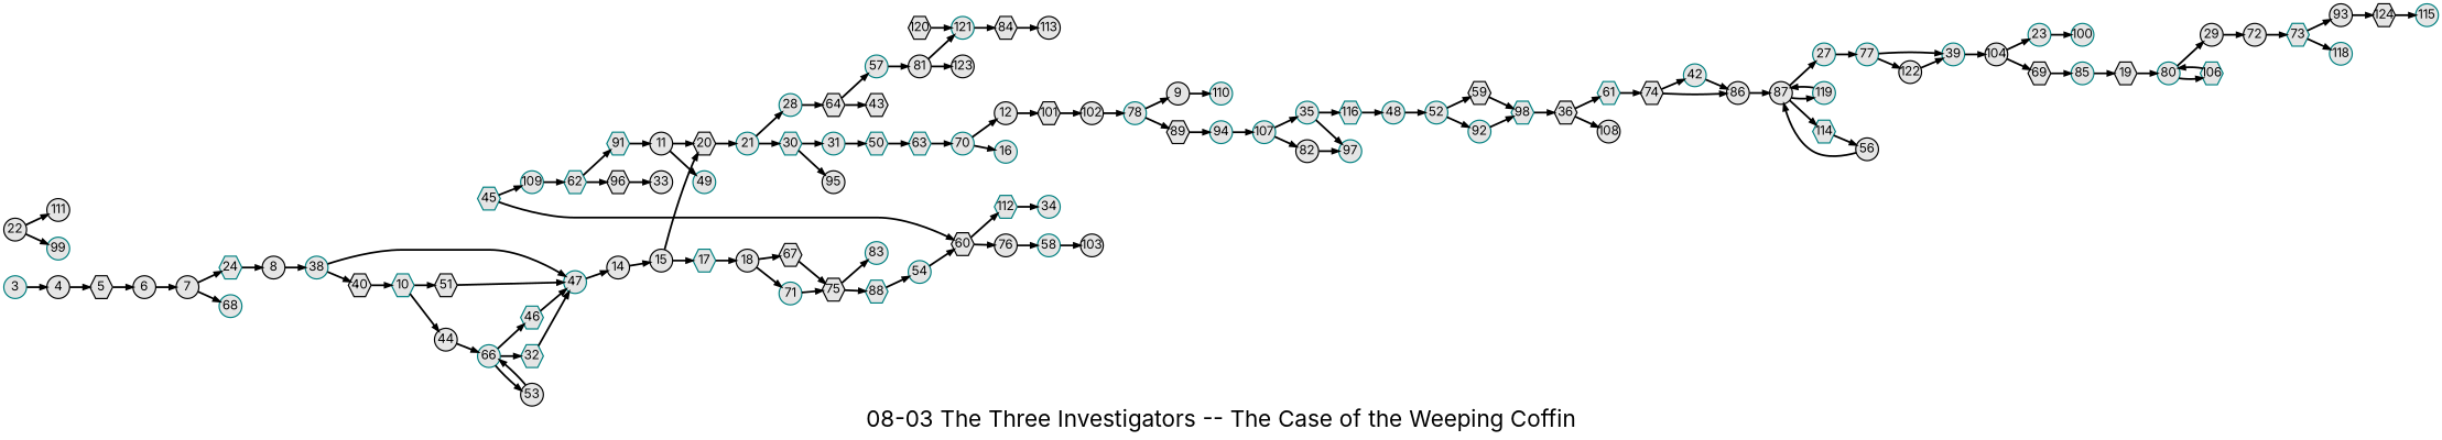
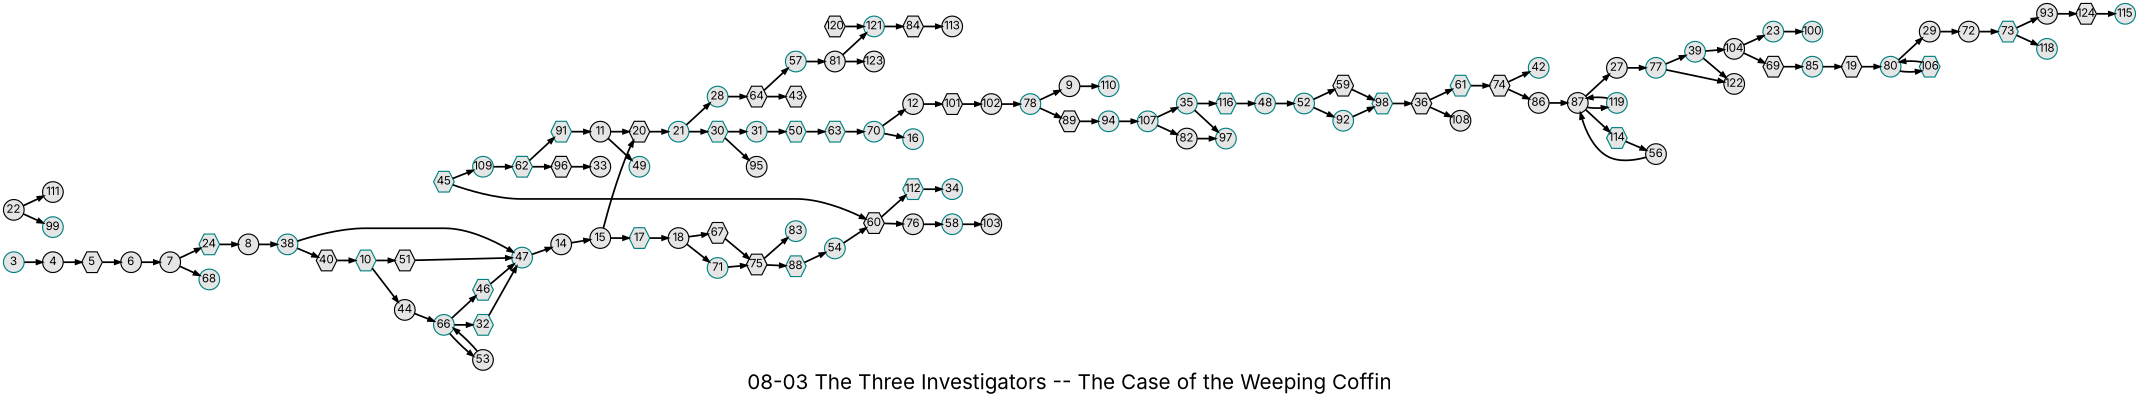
  digraph {
    fontname=Inter
    fontsize=36
    label="08-03 The Three Investigators -- The Case of the Weeping Coffin"
    nodesep=0.35
    ordering=out
    rankdir=LR
    ranksep=0.45
    node [color=teal fillcolor=grey90 fixedsize=true fontname=Inter fontsize=20 labelfloat=true margin="0,0" penwidth=2 regular=true shape=circle style=filled]
    edge [fontname=Inter fontsize=12 labelfloat=true penwidth=3]
    4 [color=black shape=ellipse]
    3
    5 [color=black shape=hexagon]
    6 [color=black]
    7 [color=black shape=ellipse]
    24 [shape=hexagon]
    68
    8 [color=black]
    38
    47 [shape=ellipse]
    40 [color=black shape=hexagon]
    14 [color=black shape=ellipse]
    10 [shape=hexagon]
    9 [color=black]
    110 [shape=ellipse]
    51 [color=black shape=hexagon]
    44 [color=black shape=ellipse]
    66
    n19 [label=46 shape=hexagon]
    32 [shape=hexagon]
    53 [color=black]
    11 [color=black shape=ellipse]
    20 [color=black shape=hexagon]
    49
    21 [shape=ellipse]
    28
    30 [shape=hexagon]
    12 [color=black shape=ellipse]
    101 [color=black shape=hexagon]
    102 [color=black shape=ellipse]
    78 [shape=ellipse]
    15 [color=black shape=ellipse]
    17 [shape=hexagon]
    18 [color=black shape=ellipse]
    67 [color=black shape=hexagon]
    71
    75 [color=black shape=hexagon]
    83 [shape=ellipse]
    88 [shape=hexagon]
    19 [color=black shape=hexagon]
    80
    29 [color=black]
    106 [shape=hexagon]
    72 [color=black]
    64 [color=black shape=hexagon]
    31
    95 [color=black shape=ellipse]
    57 [shape=ellipse]
    43 [color=black shape=hexagon]
    50 [shape=hexagon]
    22 [color=black]
    111 [color=black]
    99
    23
    100
-   27 [shape=ellipse]
+   27 [color=black shape=ellipse]
    77
    39
    122 [color=black]
    104 [color=black shape=ellipse]
    81 [color=black]
    73 [shape=hexagon]
    93 [color=black shape=ellipse]
    118 [shape=ellipse]
    63 [shape=hexagon]
    70
    33 [color=black]
    34 [shape=ellipse]
    120 [color=black shape=hexagon]
    121
    116 [shape=hexagon]
    35
    97
    48 [shape=ellipse]
    52
    36 [color=black shape=hexagon]
    61 [shape=hexagon]
    108 [color=black shape=ellipse]
    74 [color=black shape=hexagon]
    42
    86 [color=black shape=ellipse]
    69 [color=black shape=hexagon]
    85 [shape=ellipse]
    84 [color=black shape=hexagon]
    87 [color=black]
    119 [shape=ellipse]
    114 [shape=hexagon]
    45 [shape=hexagon]
    109
    60 [color=black shape=hexagon]
    62 [shape=hexagon]
    112 [shape=hexagon]
    76 [color=black]
    91 [shape=hexagon]
    96 [color=black shape=hexagon]
    58
    59 [color=black shape=hexagon]
    92 [shape=ellipse]
    98 [shape=hexagon]
    16 [shape=ellipse]
    54 [shape=ellipse]
    56 [color=black shape=ellipse]
    123 [color=black]
    103 [color=black shape=ellipse]
    124 [color=black shape=hexagon]
    115 [shape=ellipse]
    89 [color=black shape=hexagon]
    94
    107
    113 [color=black]
    82 [color=black shape=ellipse]
    4 -> 5
    3 -> 4
    5 -> 6
    6 -> 7
    7 -> 24
    7 -> 68
    24 -> 8
    8 -> 38
    38 -> 47
    38 -> 40
    47 -> 14
    40 -> 10
    14 -> 15
    10 -> 51
    10 -> 44
    9 -> 110
    51 -> 47
    44 -> 66
    66 -> n19
    66 -> 32
    66 -> 53
    n19 -> 47
    32 -> 47
    53 -> 66
    11 -> 20
    11 -> 49
    20 -> 21
    21 -> 28
    21 -> 30
    28 -> 64
    30 -> 31
    30 -> 95
    12 -> 101
    101 -> 102
    102 -> 78
    78 -> 9
    78 -> 89
    15 -> 20
    15 -> 17
    17 -> 18
    18 -> 67
    18 -> 71
    67 -> 75
    71 -> 75
    75 -> 83
    75 -> 88
    88 -> 54
    19 -> 80
    80 -> 29
    80 -> 106
    29 -> 72
    106 -> 80
    72 -> 73
    64 -> 57
    64 -> 43
    31 -> 50
    57 -> 81
    50 -> 63
    22 -> 111
    22 -> 99
    23 -> 100
    27 -> 77
    77 -> 39
    77 -> 122
    39 -> 104
-   122 -> 39
+   39 -> 122
    104 -> 23
    104 -> 69
    81 -> 121
    81 -> 123
    73 -> 93
    73 -> 118
    93 -> 124
    63 -> 70
    70 -> 12
    70 -> 16
    120 -> 121
    121 -> 84
    116 -> 48
    35 -> 116
    35 -> 97
    48 -> 52
    52 -> 59
    52 -> 92
    36 -> 61
    36 -> 108
    61 -> 74
    74 -> 42
    74 -> 86
-   42 -> 86
    86 -> 87
    69 -> 85
    85 -> 19
    84 -> 113
    87 -> 27
    87 -> 119
    87 -> 114
    119 -> 87
    114 -> 56
    45 -> 109
    45 -> 60
    109 -> 62
    60 -> 112
    60 -> 76
    62 -> 91
    62 -> 96
    112 -> 34
    76 -> 58
    91 -> 11
    96 -> 33
    58 -> 103
    59 -> 98
    92 -> 98
    98 -> 36
    54 -> 60
    56 -> 87
    124 -> 115
    89 -> 94
    94 -> 107
    107 -> 35
    107 -> 82
    82 -> 97
  }
